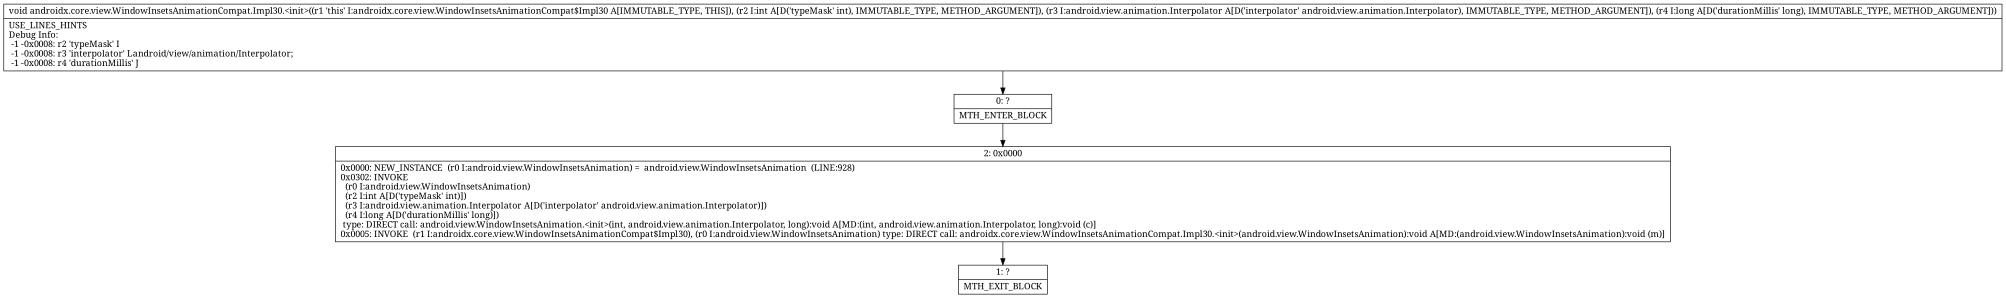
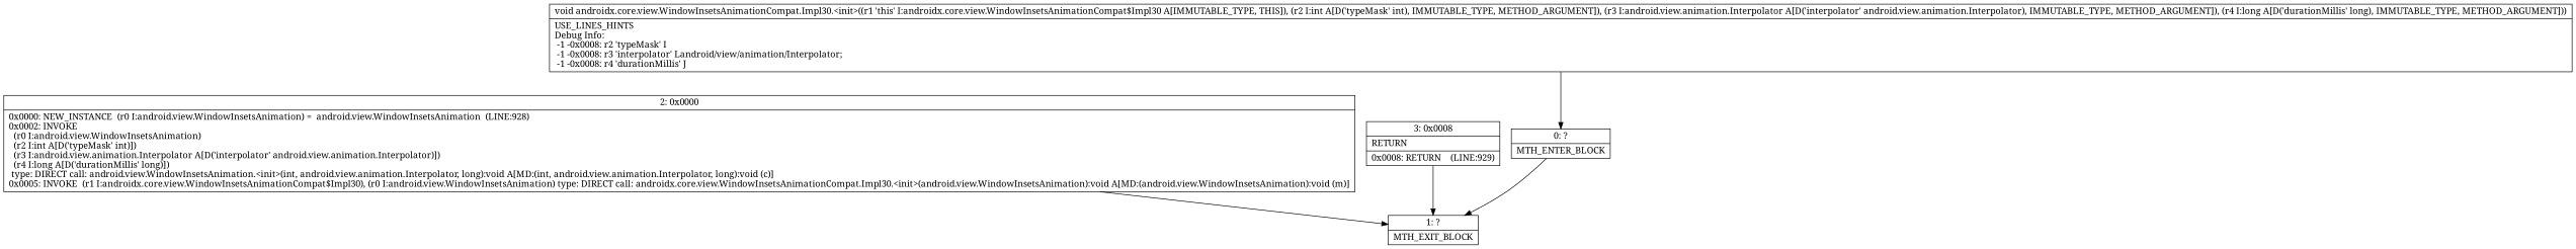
  digraph {
    fontname="Noto Serif"
    node [fontname="Noto Serif" shape=record]
    edge [fontname="Noto Serif"]
    n1 [label="{0\:\ ?|MTH_ENTER_BLOCK\l}"]
-   n2 [label="{2\:\ 0x0000|0x0000: NEW_INSTANCE  (r0 I:android.view.WindowInsetsAnimation) =  android.view.WindowInsetsAnimation  (LINE:928)\l0x0302: INVOKE  \l  (r0 I:android.view.WindowInsetsAnimation)\l  (r2 I:int A[D('typeMask' int)])\l  (r3 I:android.view.animation.Interpolator A[D('interpolator' android.view.animation.Interpolator)])\l  (r4 I:long A[D('durationMillis' long)])\l type: DIRECT call: android.view.WindowInsetsAnimation.\<init\>(int, android.view.animation.Interpolator, long):void A[MD:(int, android.view.animation.Interpolator, long):void (c)]\l0x0005: INVOKE  (r1 I:androidx.core.view.WindowInsetsAnimationCompat$Impl30), (r0 I:android.view.WindowInsetsAnimation) type: DIRECT call: androidx.core.view.WindowInsetsAnimationCompat.Impl30.\<init\>(android.view.WindowInsetsAnimation):void A[MD:(android.view.WindowInsetsAnimation):void (m)]\l}"]
+   n2 [label="{2\:\ 0x0000|0x0000: NEW_INSTANCE  (r0 I:android.view.WindowInsetsAnimation) =  android.view.WindowInsetsAnimation  (LINE:928)\l0x0002: INVOKE  \l  (r0 I:android.view.WindowInsetsAnimation)\l  (r2 I:int A[D('typeMask' int)])\l  (r3 I:android.view.animation.Interpolator A[D('interpolator' android.view.animation.Interpolator)])\l  (r4 I:long A[D('durationMillis' long)])\l type: DIRECT call: android.view.WindowInsetsAnimation.\<init\>(int, android.view.animation.Interpolator, long):void A[MD:(int, android.view.animation.Interpolator, long):void (c)]\l0x0005: INVOKE  (r1 I:androidx.core.view.WindowInsetsAnimationCompat$Impl30), (r0 I:android.view.WindowInsetsAnimation) type: DIRECT call: androidx.core.view.WindowInsetsAnimationCompat.Impl30.\<init\>(android.view.WindowInsetsAnimation):void A[MD:(android.view.WindowInsetsAnimation):void (m)]\l}"]
    n3 [label="{1\:\ ?|MTH_EXIT_BLOCK\l}"]
+   n4 [label="{3\:\ 0x0008|RETURN\l|0x0008: RETURN    (LINE:929)\l}"]
    n5 [label="{void androidx.core.view.WindowInsetsAnimationCompat.Impl30.\<init\>((r1 'this' I:androidx.core.view.WindowInsetsAnimationCompat$Impl30 A[IMMUTABLE_TYPE, THIS]), (r2 I:int A[D('typeMask' int), IMMUTABLE_TYPE, METHOD_ARGUMENT]), (r3 I:android.view.animation.Interpolator A[D('interpolator' android.view.animation.Interpolator), IMMUTABLE_TYPE, METHOD_ARGUMENT]), (r4 I:long A[D('durationMillis' long), IMMUTABLE_TYPE, METHOD_ARGUMENT]))  | USE_LINES_HINTS\lDebug Info:\l  \-1 \-0x0008: r2 'typeMask' I\l  \-1 \-0x0008: r3 'interpolator' Landroid\/view\/animation\/Interpolator;\l  \-1 \-0x0008: r4 'durationMillis' J\l}"]
-   n1 -> n2
+   n1 -> n3
    n2 -> n3
+   n4 -> n3
    n5 -> n1
  }
